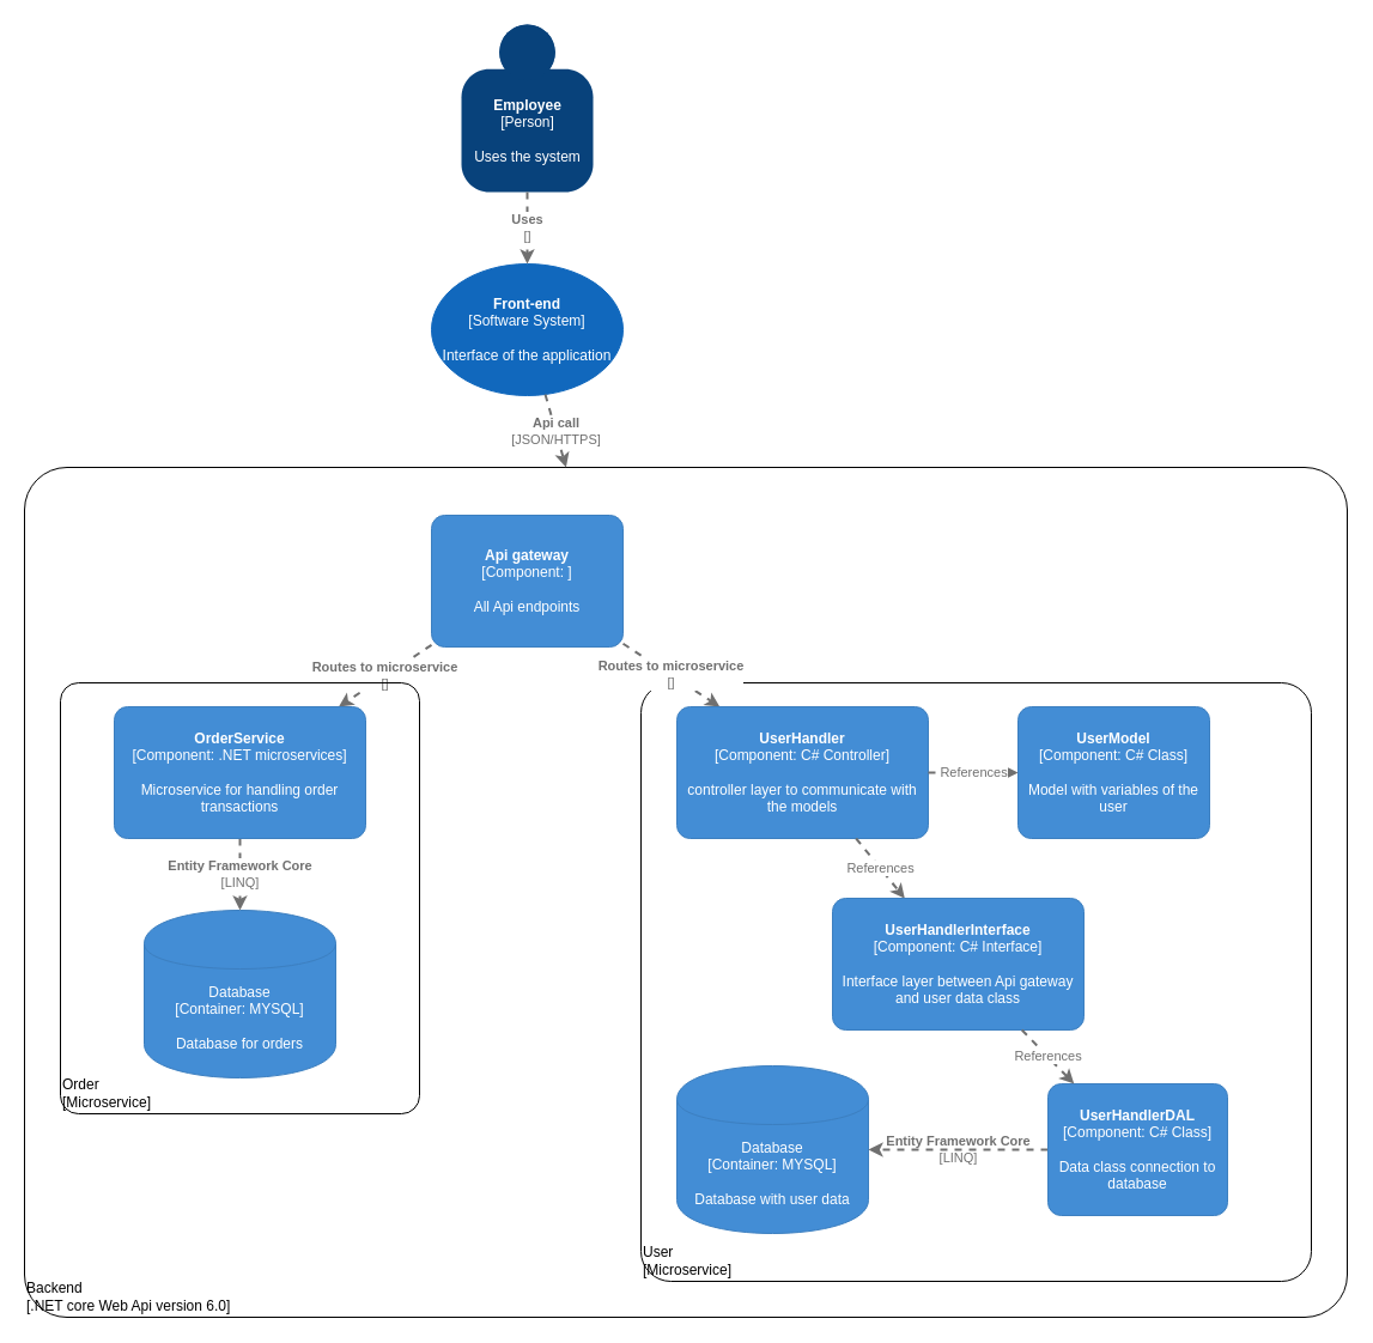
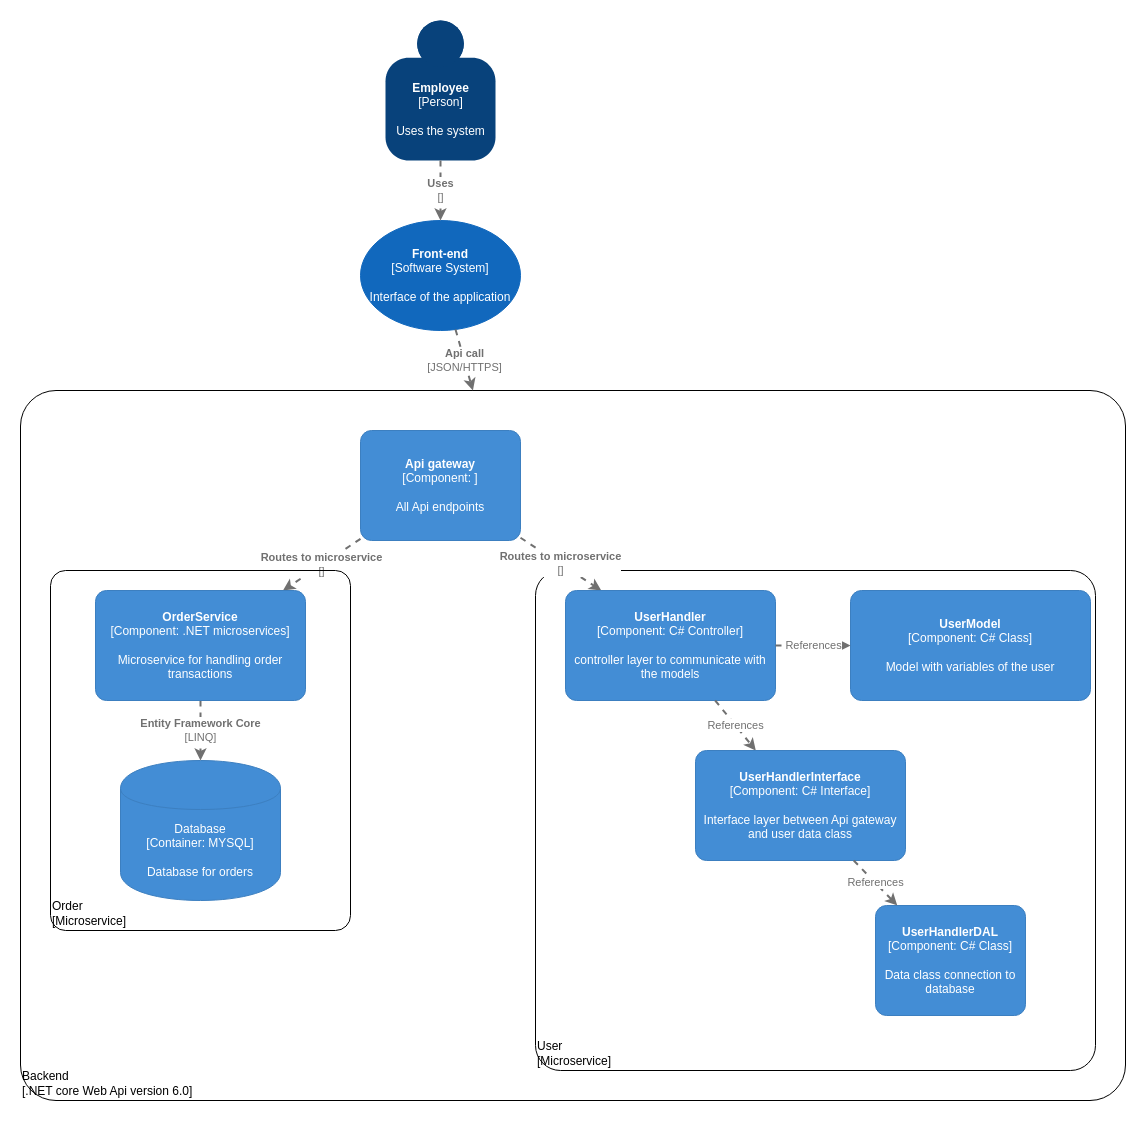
  <mxCell id="0" />
  <mxCell id="1" parent="0" />
  <mxCell id="2" value="&lt;div style=&quot;text-align: left&quot;&gt;Backend&lt;/div&gt;&lt;div style=&quot;text-align: left&quot;&gt;[.NET core Web Api version 6.0]&lt;/div&gt;" style="rounded=1;whiteSpace=wrap;html=1;labelBackgroundColor=none;fontColor=#000000;align=left;arcSize=5;strokeColor=#000000;verticalAlign=bottom;metaEdit=1;metaData={&quot;c4Type&quot;:{&quot;editable&quot;:false}};points=[[0.25,0,0],[0.5,0,0],[0.75,0,0],[1,0.25,0],[1,0.5,0],[1,0.75,0],[0.75,1,0],[0.5,1,0],[0.25,1,0],[0,0.75,0],[0,0.5,0],[0,0.25,0]];gradientColor=#ffffff;fillColor=none;" parent="1" vertex="1"><mxGeometry x="20" y="390" width="1105" height="710" as="geometry" /></mxCell>
  <mxCell id="3" value="&lt;div style=&quot;text-align: left&quot;&gt;User&lt;/div&gt;&lt;div style=&quot;text-align: left&quot;&gt;[Microservice]&lt;/div&gt;" style="rounded=1;whiteSpace=wrap;html=1;labelBackgroundColor=none;fontColor=#000000;align=left;arcSize=5;strokeColor=#000000;verticalAlign=bottom;metaEdit=1;metaData={&quot;c4Type&quot;:{&quot;editable&quot;:false}};points=[[0.25,0,0],[0.5,0,0],[0.75,0,0],[1,0.25,0],[1,0.5,0],[1,0.75,0],[0.75,1,0],[0.5,1,0],[0.25,1,0],[0,0.75,0],[0,0.5,0],[0,0.25,0]];gradientColor=#ffffff;fillColor=none;" parent="1" vertex="1"><mxGeometry x="535" y="570" width="560" height="500" as="geometry" /></mxCell>
  <mxCell id="4" value="&lt;b&gt;Employee&lt;/b&gt;&lt;div&gt;[Person]&lt;/div&gt;&lt;br&gt;&lt;div&gt;Uses the system&lt;/div&gt;" style="html=1;dashed=0;whitespace=wrap;fillColor=#08427b;strokeColor=none;fontColor=#ffffff;shape=mxgraph.c4.person;align=center;metaEdit=1;points=[[0.5,0,0],[1,0.5,0],[1,0.75,0],[0.75,1,0],[0.5,1,0],[0.25,1,0],[0,0.75,0],[0,0.5,0]];metaData={&quot;c4Type&quot;:{&quot;editable&quot;:false}};" parent="1" vertex="1"><mxGeometry x="385" y="20" width="110.0" height="140" as="geometry" /></mxCell>
  <mxCell id="5" value="&lt;b&gt;Front-end&lt;/b&gt;&lt;div&gt;[Software System]&lt;/div&gt;&lt;br&gt;&lt;div&gt;Interface of the application&lt;/div&gt;" style="ellipse;whiteSpace=wrap;html=1;labelBackgroundColor=none;fillColor=#1168BD;fontColor=#ffffff;align=center;arcSize=10;strokeColor=#1168BD;metaEdit=1;metaData={&quot;c4Type&quot;:{&quot;editable&quot;:false}};points=[[0.25,0,0],[0.5,0,0],[0.75,0,0],[1,0.25,0],[1,0.5,0],[1,0.75,0],[0.75,1,0],[0.5,1,0],[0.25,1,0],[0,0.75,0],[0,0.5,0],[0,0.25,0]];" parent="1" vertex="1"><mxGeometry x="360" y="220" width="160" height="110.0" as="geometry" /></mxCell>
  <mxCell id="6" value="&lt;b&gt;Api gateway&lt;/b&gt;&lt;div&gt;[Component: ]&lt;/div&gt;&lt;br&gt;&lt;div&gt;All Api endpoints&lt;/div&gt;" style="rounded=1;whiteSpace=wrap;html=1;labelBackgroundColor=none;fillColor=#438DD5;fontColor=#ffffff;align=center;arcSize=10;strokeColor=#3C7FC0;metaEdit=1;metaData={&quot;c4Type&quot;:{&quot;editable&quot;:false}};points=[[0.25,0,0],[0.5,0,0],[0.75,0,0],[1,0.25,0],[1,0.5,0],[1,0.75,0],[0.75,1,0],[0.5,1,0],[0.25,1,0],[0,0.75,0],[0,0.5,0],[0,0.25,0]];" parent="1" vertex="1"><mxGeometry x="360" y="430" width="160" height="110.0" as="geometry" /></mxCell>
  <mxCell id="7" value="&lt;div style=&quot;text-align: left&quot;&gt;&lt;div style=&quot;text-align: center&quot;&gt;&lt;b&gt;Api call&lt;/b&gt;&lt;/div&gt;&lt;div style=&quot;text-align: center&quot;&gt;[JSON/HTTPS]&lt;/div&gt;&lt;/div&gt;" style="edgeStyle=none;rounded=0;html=1;jettySize=auto;orthogonalLoop=1;strokeColor=#707070;strokeWidth=2;fontColor=#707070;jumpStyle=none;dashed=1;metaEdit=1;metaData={&quot;c4Type&quot;:{&quot;editable&quot;:false}};" parent="1" source="5" target="2" edge="1"><mxGeometry width="160" relative="1" as="geometry"><mxPoint x="395" y="460" as="sourcePoint" /><mxPoint x="555" y="460" as="targetPoint" /></mxGeometry></mxCell>
  <mxCell id="8" value="&lt;div style=&quot;text-align: left&quot;&gt;&lt;div style=&quot;text-align: center&quot;&gt;&lt;b&gt;Uses&lt;/b&gt;&lt;/div&gt;&lt;div style=&quot;text-align: center&quot;&gt;[]&lt;/div&gt;&lt;/div&gt;" style="edgeStyle=none;rounded=0;html=1;jettySize=auto;orthogonalLoop=1;strokeColor=#707070;strokeWidth=2;fontColor=#707070;jumpStyle=none;dashed=1;metaEdit=1;metaData={&quot;c4Type&quot;:{&quot;editable&quot;:false}};" parent="1" source="4" target="5" edge="1"><mxGeometry width="160" relative="1" as="geometry"><mxPoint x="545" y="340" as="sourcePoint" /><mxPoint x="453.167" y="400" as="targetPoint" /></mxGeometry></mxCell>
  <mxCell id="9" value="&lt;div style=&quot;text-align: left&quot;&gt;&lt;div style=&quot;text-align: center&quot;&gt;&lt;b&gt;Routes to microservice&lt;/b&gt;&lt;/div&gt;&lt;div style=&quot;text-align: center&quot;&gt;[]&lt;/div&gt;&lt;/div&gt;" style="edgeStyle=none;rounded=0;html=1;jettySize=auto;orthogonalLoop=1;strokeColor=#707070;strokeWidth=2;fontColor=#707070;jumpStyle=none;dashed=1;metaEdit=1;metaData={&quot;c4Type&quot;:{&quot;editable&quot;:false}};" parent="1" source="6" target="16" edge="1"><mxGeometry width="160" relative="1" as="geometry"><mxPoint x="450" y="190" as="sourcePoint" /><mxPoint x="450" y="250" as="targetPoint" /></mxGeometry></mxCell>
  <mxCell id="10" value="&lt;div style=&quot;text-align: left&quot;&gt;&lt;div style=&quot;text-align: center&quot;&gt;&lt;b&gt;Routes to microservice&lt;/b&gt;&lt;/div&gt;&lt;div style=&quot;text-align: center&quot;&gt;[]&lt;/div&gt;&lt;/div&gt;" style="edgeStyle=none;rounded=0;html=1;jettySize=auto;orthogonalLoop=1;strokeWidth=2;fontColor=#707070;jumpStyle=none;dashed=1;metaEdit=1;metaData={&quot;c4Type&quot;:{&quot;editable&quot;:false}};strokeColor=#707070;" parent="1" source="6" edge="1"><mxGeometry width="160" relative="1" as="geometry"><mxPoint x="375" y="507.093" as="sourcePoint" /><mxPoint x="600.781" y="590" as="targetPoint" /></mxGeometry></mxCell>
- <mxCell id="11" value="Database&lt;div&gt;[Container:&amp;nbsp;MYSQL]&lt;/div&gt;&lt;br&gt;&lt;div&gt;Database with user data&lt;/div&gt;" style="shape=cylinder;whiteSpace=wrap;html=1;boundedLbl=1;rounded=0;labelBackgroundColor=none;fillColor=#438DD5;fontSize=12;fontColor=#ffffff;align=center;strokeColor=#3C7FC0;metaEdit=1;points=[[0.5,0,0],[1,0.25,0],[1,0.5,0],[1,0.75,0],[0.5,1,0],[0,0.75,0],[0,0.5,0],[0,0.25,0]];metaData={&quot;c4Type&quot;:{&quot;editable&quot;:false}};" parent="1" vertex="1"><mxGeometry x="565" y="890" width="160" height="140" as="geometry" /></mxCell>
  <mxCell id="12" value="Database&lt;div&gt;[Container:&amp;nbsp;MYSQL]&lt;/div&gt;&lt;br&gt;&lt;div&gt;Database for orders&lt;/div&gt;" style="shape=cylinder;whiteSpace=wrap;html=1;boundedLbl=1;rounded=0;labelBackgroundColor=none;fillColor=#438DD5;fontSize=12;fontColor=#ffffff;align=center;strokeColor=#3C7FC0;metaEdit=1;points=[[0.5,0,0],[1,0.25,0],[1,0.5,0],[1,0.75,0],[0.5,1,0],[0,0.75,0],[0,0.5,0],[0,0.25,0]];metaData={&quot;c4Type&quot;:{&quot;editable&quot;:false}};" parent="1" vertex="1"><mxGeometry x="120" y="760" width="160" height="140" as="geometry" /></mxCell>
- <mxCell id="13" value="&lt;div style=&quot;text-align: left&quot;&gt;&lt;div style=&quot;text-align: center&quot;&gt;&lt;b&gt;Entity Framework Core&lt;/b&gt;&lt;/div&gt;&lt;div style=&quot;text-align: center&quot;&gt;[LINQ]&lt;/div&gt;&lt;/div&gt;" style="edgeStyle=none;rounded=0;html=1;jettySize=auto;orthogonalLoop=1;strokeColor=#707070;strokeWidth=2;fontColor=#707070;jumpStyle=none;dashed=1;metaEdit=1;metaData={&quot;c4Type&quot;:{&quot;editable&quot;:false}};labelBackgroundColor=none;" parent="1" source="20" target="11" edge="1"><mxGeometry width="160" relative="1" as="geometry"><mxPoint x="685" y="700" as="sourcePoint" /><mxPoint x="210" y="770" as="targetPoint" /></mxGeometry></mxCell>
  <mxCell id="14" value="&lt;div style=&quot;text-align: left&quot;&gt;&lt;div style=&quot;text-align: center&quot;&gt;&lt;b&gt;Entity Framework Core&lt;/b&gt;&lt;/div&gt;&lt;div style=&quot;text-align: center&quot;&gt;[LINQ]&lt;/div&gt;&lt;/div&gt;" style="edgeStyle=none;rounded=0;html=1;jettySize=auto;orthogonalLoop=1;strokeColor=#707070;strokeWidth=2;fontColor=#707070;jumpStyle=none;dashed=1;metaEdit=1;metaData={&quot;c4Type&quot;:{&quot;editable&quot;:false}};" parent="1" source="16" target="12" edge="1"><mxGeometry width="160" relative="1" as="geometry"><mxPoint x="695" y="710" as="sourcePoint" /><mxPoint x="695" y="770" as="targetPoint" /></mxGeometry></mxCell>
  <mxCell id="15" value="&lt;div style=&quot;text-align: left&quot;&gt;Order&lt;/div&gt;&lt;div style=&quot;text-align: left&quot;&gt;[Microservice]&lt;/div&gt;" style="rounded=1;whiteSpace=wrap;html=1;labelBackgroundColor=none;fontColor=#000000;align=left;arcSize=5;strokeColor=#000000;verticalAlign=bottom;metaEdit=1;metaData={&quot;c4Type&quot;:{&quot;editable&quot;:false}};points=[[0.25,0,0],[0.5,0,0],[0.75,0,0],[1,0.25,0],[1,0.5,0],[1,0.75,0],[0.75,1,0],[0.5,1,0],[0.25,1,0],[0,0.75,0],[0,0.5,0],[0,0.25,0]];gradientColor=#ffffff;fillColor=none;" parent="1" vertex="1"><mxGeometry x="50" y="570" width="300" height="360" as="geometry" /></mxCell>
  <mxCell id="16" value="&lt;b&gt;OrderService&lt;/b&gt;&lt;div&gt;[Component: .NET microservices]&lt;/div&gt;&lt;br&gt;&lt;div&gt;Microservice for handling order transactions&lt;/div&gt;" style="rounded=1;whiteSpace=wrap;html=1;labelBackgroundColor=none;fillColor=#438DD5;fontColor=#ffffff;align=center;arcSize=10;strokeColor=#3C7FC0;metaEdit=1;metaData={&quot;c4Type&quot;:{&quot;editable&quot;:false}};points=[[0.25,0,0],[0.5,0,0],[0.75,0,0],[1,0.25,0],[1,0.5,0],[1,0.75,0],[0.75,1,0],[0.5,1,0],[0.25,1,0],[0,0.75,0],[0,0.5,0],[0,0.25,0]];" parent="1" vertex="1"><mxGeometry x="95" y="590" width="210" height="110" as="geometry" /></mxCell>
  <mxCell id="17" value="&lt;b&gt;UserHandler&lt;/b&gt;&lt;div&gt;[Component: C# Controller]&lt;/div&gt;&lt;br&gt;&lt;div&gt;controller layer to communicate with the models&#10;&lt;/div&gt;" style="rounded=1;whiteSpace=wrap;html=1;labelBackgroundColor=none;fillColor=#438DD5;fontColor=#ffffff;align=center;arcSize=10;strokeColor=#3C7FC0;metaEdit=1;metaData={&quot;c4Type&quot;:{&quot;editable&quot;:false}};points=[[0.25,0,0],[0.5,0,0],[0.75,0,0],[1,0.25,0],[1,0.5,0],[1,0.75,0],[0.75,1,0],[0.5,1,0],[0.25,1,0],[0,0.75,0],[0,0.5,0],[0,0.25,0]];" parent="1" vertex="1"><mxGeometry x="565" y="590" width="210" height="110" as="geometry" /></mxCell>
- <mxCell id="18" value="&lt;b&gt;UserModel&lt;/b&gt;&lt;div&gt;[Component: C# Class]&lt;/div&gt;&lt;br&gt;&lt;div&gt;Model with variables of the user&lt;/div&gt;" style="rounded=1;whiteSpace=wrap;html=1;labelBackgroundColor=none;fillColor=#438DD5;fontColor=#ffffff;align=center;arcSize=10;strokeColor=#3C7FC0;metaEdit=1;metaData={&quot;c4Type&quot;:{&quot;editable&quot;:false}};points=[[0.25,0,0],[0.5,0,0],[0.75,0,0],[1,0.25,0],[1,0.5,0],[1,0.75,0],[0.75,1,0],[0.5,1,0],[0.25,1,0],[0,0.75,0],[0,0.5,0],[0,0.25,0]];" parent="1" vertex="1"><mxGeometry x="850" y="590" width="160" height="110.0" as="geometry" /></mxCell>
+ <mxCell id="18" value="&lt;b&gt;UserModel&lt;/b&gt;&lt;div&gt;[Component: C# Class]&lt;/div&gt;&lt;br&gt;&lt;div&gt;Model with variables of the user&lt;/div&gt;" style="rounded=1;whiteSpace=wrap;html=1;labelBackgroundColor=none;fillColor=#438DD5;fontColor=#ffffff;align=center;arcSize=10;strokeColor=#3C7FC0;metaEdit=1;metaData={&quot;c4Type&quot;:{&quot;editable&quot;:false}};points=[[0.25,0,0],[0.5,0,0],[0.75,0,0],[1,0.25,0],[1,0.5,0],[1,0.75,0],[0.75,1,0],[0.5,1,0],[0.25,1,0],[0,0.75,0],[0,0.5,0],[0,0.25,0]];" parent="1" vertex="1"><mxGeometry x="850" y="590" width="240" height="110.0" as="geometry" /></mxCell>
  <mxCell id="19" value="References" style="endArrow=classic;dashed=1;html=1;startArrow=none;startFill=0;endFill=1;strokeColor=#707070;strokeWidth=2;rounded=0;fontColor=#707070;" parent="1" source="17" target="18" edge="1"><mxGeometry width="50" height="50" relative="1" as="geometry"><mxPoint x="525" y="750" as="sourcePoint" /><mxPoint x="575" y="700" as="targetPoint" /></mxGeometry></mxCell>
  <mxCell id="20" value="&lt;b&gt;UserHandlerDAL&lt;/b&gt;&lt;div&gt;[Component: C# Class]&lt;/div&gt;&lt;br&gt;&lt;div&gt;Data class connection to database&lt;/div&gt;" style="rounded=1;whiteSpace=wrap;html=1;labelBackgroundColor=none;fillColor=#438DD5;fontColor=#ffffff;align=center;arcSize=10;strokeColor=#3C7FC0;metaEdit=1;metaData={&quot;c4Type&quot;:{&quot;editable&quot;:false}};points=[[0.25,0,0],[0.5,0,0],[0.75,0,0],[1,0.25,0],[1,0.5,0],[1,0.75,0],[0.75,1,0],[0.5,1,0],[0.25,1,0],[0,0.75,0],[0,0.5,0],[0,0.25,0]];" parent="1" vertex="1"><mxGeometry x="875" y="905" width="150" height="110" as="geometry" /></mxCell>
  <mxCell id="21" value="References" style="endArrow=classic;dashed=1;html=1;startArrow=none;startFill=0;endFill=1;strokeColor=#707070;strokeWidth=2;rounded=0;fontColor=#707070;" parent="1" source="17" target="22" edge="1"><mxGeometry width="50" height="50" relative="1" as="geometry"><mxPoint x="785" y="655" as="sourcePoint" /><mxPoint x="860" y="655" as="targetPoint" /></mxGeometry></mxCell>
  <mxCell id="22" value="&lt;b&gt;UserHandlerInterface&lt;/b&gt;&lt;div&gt;[Component: C# Interface]&lt;/div&gt;&lt;br&gt;&lt;div&gt;Interface layer between Api gateway and user data class&lt;/div&gt;" style="rounded=1;whiteSpace=wrap;html=1;labelBackgroundColor=none;fillColor=#438DD5;fontColor=#ffffff;align=center;arcSize=10;strokeColor=#3C7FC0;metaEdit=1;metaData={&quot;c4Type&quot;:{&quot;editable&quot;:false}};points=[[0.25,0,0],[0.5,0,0],[0.75,0,0],[1,0.25,0],[1,0.5,0],[1,0.75,0],[0.75,1,0],[0.5,1,0],[0.25,1,0],[0,0.75,0],[0,0.5,0],[0,0.25,0]];" vertex="1" parent="1"><mxGeometry x="695" y="750" width="210" height="110" as="geometry" /></mxCell>
  <mxCell id="23" value="References" style="endArrow=classic;dashed=1;html=1;startArrow=none;startFill=0;endFill=1;strokeColor=#707070;strokeWidth=2;rounded=0;fontColor=#707070;" edge="1" parent="1" source="22" target="20"><mxGeometry width="50" height="50" relative="1" as="geometry"><mxPoint x="724.688" y="710" as="sourcePoint" /><mxPoint x="765.312" y="760" as="targetPoint" /></mxGeometry></mxCell>
